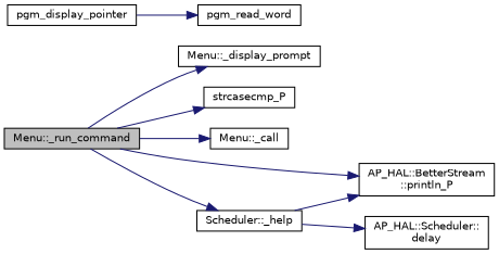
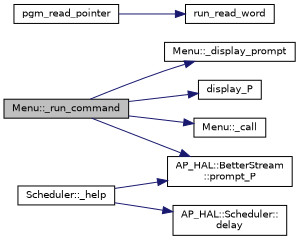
  digraph {
    rankdir=LR
    node [color=black fillcolor=white fontname=Helvetica fontsize=10 shape=record style=filled]
    edge [color=midnightblue fontname=Helvetica fontsize=10 labelfontname=Helvetica labelfontsize=10 style=solid]
    n1 [fillcolor=grey75 fontcolor=black height=0.2 label="Menu::_run_command" width=0.4]
    n2 [height=0.2 label="Menu::_display_prompt" width=0.4]
-   n3 [height=0.2 label=strcasecmp_P width=0.4]
+   n3 [height=0.2 label=display_P width=0.4]
    n4 [height=0.2 label="Menu::_call" width=0.4]
    n5 [height=0.2 label="Scheduler::_help" width=0.4]
-   n6 [height=0.2 label="AP_HAL::BetterStream\l::println_P" width=0.4]
+   n6 [height=0.2 label="AP_HAL::BetterStream\l::prompt_P" width=0.4]
    n7 [height=0.2 label="AP_HAL::Scheduler::\ldelay" width=0.4]
-   n8 [height=0.2 label=pgm_display_pointer width=0.4]
-   n9 [height=0.2 label=pgm_read_word width=0.4]
+   n8 [height=0.2 label=pgm_read_pointer width=0.4]
+   n9 [height=0.2 label=run_read_word width=0.4]
    n1 -> n2
    n1 -> n3
    n1 -> n4
-   n1 -> n5
    n1 -> n6
    n5 -> n6
    n5 -> n7
    n8 -> n9
  }
